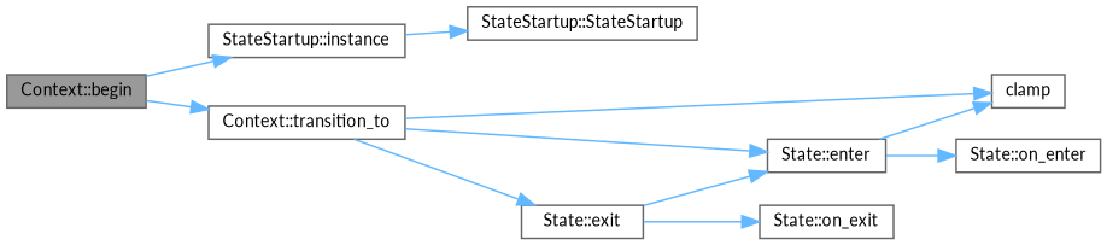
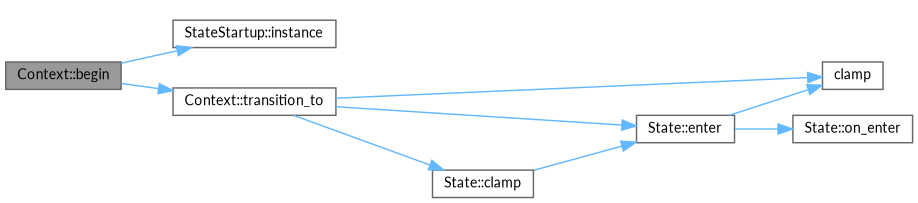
  digraph {
    fontname=Lato
    rankdir=LR
    node [color=grey40 fillcolor=white fontname=Lato fontsize=10 shape=box style=filled]
    edge [color=steelblue1 fontname=Lato fontsize=10 labelfontname=Helvetica labelfontsize=10 style=solid]
    n1 [color=gray40 fillcolor=grey60 fontcolor=black height=0.2 label="Context::begin" width=0.4]
    n2 [height=0.2 label="StateStartup::instance" width=0.4]
    n3 [height=0.2 label="Context::transition_to" width=0.4]
-   n4 [height=0.2 label="StateStartup::StateStartup" width=0.4]
    n5 [height=0.2 label=clamp width=0.4]
    n6 [height=0.2 label="State::enter" width=0.4]
-   n7 [height=0.2 label="State::exit" width=0.4]
+   n7 [height=0.2 label="State::clamp" width=0.4]
    n8 [height=0.2 label="State::on_enter" width=0.4]
-   n9 [height=0.2 label="State::on_exit" width=0.4]
    n1 -> n2
    n1 -> n3
-   n2 -> n4
    n3 -> n5
    n3 -> n6
    n3 -> n7
    n6 -> n5
    n6 -> n8
    n7 -> n6
-   n7 -> n9
  }
